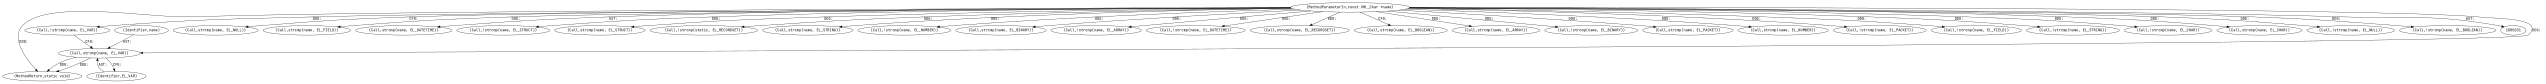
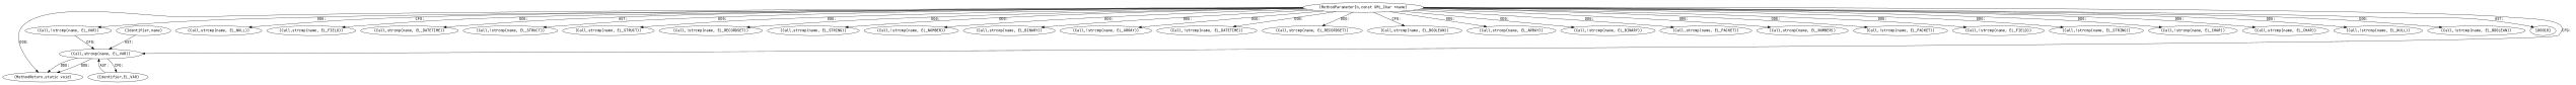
  digraph {
    fontname="JetBrains Mono"
    node [fontname="JetBrains Mono"]
    edge [fontname="JetBrains Mono"]
    n1 [label="(Call,strcmp(name, EL_VAR))"]
    n2 [label="(MethodReturn,static void)"]
    n3 [label="(Identifier,EL_VAR)"]
    n4 [label="(Call,!strcmp(name, EL_VAR))"]
    n5 [label="(MethodParameterIn,const XML_Char *name)"]
    n6 [label="(Call,strcmp(name, EL_NULL))"]
    n7 [label="(Call,strcmp(name, EL_FIELD))"]
    n8 [label="(Call,strcmp(name, EL_DATETIME))"]
    n9 [label="(Call,!strcmp(name, EL_STRUCT))"]
    n10 [label="(Call,strcmp(name, EL_STRUCT))"]
-   n11 [label="(Call,!strcmp(static, EL_RECORDSET))"]
+   n11 [label="(Call,!strcmp(name, EL_RECORDSET))"]
    n12 [label="(Call,strcmp(name, EL_STRING))"]
    n13 [label="(Call,!strcmp(name, EL_NUMBER))"]
    n14 [label="(Call,strcmp(name, EL_BINARY))"]
    n15 [label="(Call,!strcmp(name, EL_ARRAY))"]
    n16 [label="(Call,!strcmp(name, EL_DATETIME))"]
    n17 [label="(Call,strcmp(name, EL_RECORDSET))"]
    n18 [label="(Call,strcmp(name, EL_BOOLEAN))"]
    n19 [label="(Call,strcmp(name, EL_ARRAY))"]
    n20 [label="(Call,!strcmp(name, EL_BINARY))"]
    n21 [label="(Call,strcmp(name, EL_PACKET))"]
    n22 [label="(Call,strcmp(name, EL_NUMBER))"]
    n23 [label="(Call,!strcmp(name, EL_PACKET))"]
    n24 [label="(Call,!strcmp(name, EL_FIELD))"]
    n25 [label="(Call,!strcmp(name, EL_STRING))"]
    n26 [label="(Call,!strcmp(name, EL_CHAR))"]
    n27 [label="(Call,strcmp(name, EL_CHAR))"]
    n28 [label="(Call,!strcmp(name, EL_NULL))"]
    n29 [label="(Call,!strcmp(name, EL_BOOLEAN))"]
    1000101
    n31 [label="(Identifier,name)"]
    n1 -> n2 [label="DDG: "]
    n1 -> n2 [label="DDG: "]
    n1 -> n3 [label="CFG: "]
    n3 -> n1 [label="AST: "]
    n4 -> n1 [label="CFG: "]
-   n5 -> n1 [label="DDG: "]
+   n5 -> n1 [label="CFG: "]
    n5 -> n2 [label="DDG: "]
    n5 -> n4 [label="DDG: "]
    n5 -> n6 [label="CFG: "]
    n5 -> n7 [label="DDG: "]
    n5 -> n8 [label="AST: "]
    n5 -> n9 [label="DDG: "]
    n5 -> n10 [label="DDG: "]
    n5 -> n11 [label="DDG: "]
    n5 -> n12 [label="DDG: "]
    n5 -> n13 [label="DDG: "]
    n5 -> n14 [label="DDG: "]
    n5 -> n15 [label="DDG: "]
    n5 -> n16 [label="DDG: "]
    n5 -> n17 [label="DDG: "]
    n5 -> n18 [label="CFG: "]
    n5 -> n19 [label="DDG: "]
    n5 -> n20 [label="DDG: "]
    n5 -> n21 [label="DDG: "]
    n5 -> n22 [label="DDG: "]
    n5 -> n23 [label="DDG: "]
    n5 -> n24 [label="DDG: "]
    n5 -> n25 [label="DDG: "]
    n5 -> n26 [label="DDG: "]
    n5 -> n27 [label="DDG: "]
    n5 -> n28 [label="DDG: "]
    n5 -> n29 [label="DDG: "]
    n5 -> 1000101 [label="AST: "]
    n31 -> n1 [label="AST: "]
  }
